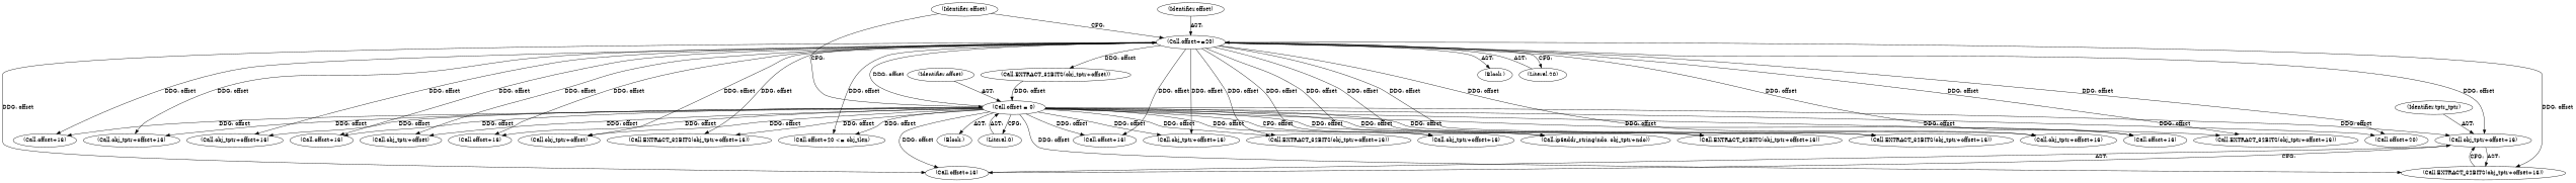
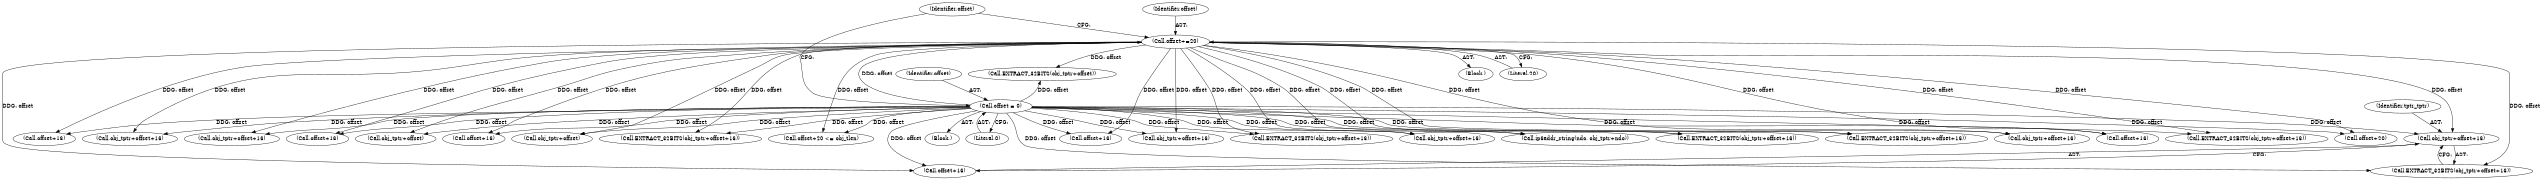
  digraph {
    n1 [label="(Call,obj_tptr+offset+16)"]
    n2 [label="(Call,EXTRACT_32BITS(obj_tptr+offset+16))"]
    n3 [label="(Call,offset+16)"]
    n4 [label="(Call,offset+=20)"]
    n5 [label="(Call,obj_tptr+offset+16)"]
    n6 [label="(Block,)"]
    n7 [label="(Call,obj_tptr+offset)"]
    n8 [label="(Call,obj_tptr+offset+16)"]
    n9 [label="(Call,offset+20)"]
    n10 [label="(Call,obj_tptr+offset+16)"]
    n11 [label="(Call,offset+16)"]
    n12 [label="(Call,EXTRACT_32BITS(obj_tptr+offset+16))"]
    n13 [label="(Literal,20)"]
    n14 [label="(Call,obj_tptr+offset+16)"]
    n15 [label="(Call,EXTRACT_32BITS(obj_tptr+offset+16))"]
    n16 [label="(Call,obj_tptr+offset)"]
    n17 [label="(Call,offset+16)"]
    n18 [label="(Call,EXTRACT_32BITS(obj_tptr+offset+16))"]
    n19 [label="(Call,offset+16)"]
    n20 [label="(Call,EXTRACT_32BITS(obj_tptr+offset+16))"]
    n21 [label="(Call,ip6addr_string(ndo, obj_tptr+ndo))"]
    n22 [label="(Call,EXTRACT_32BITS(obj_tptr+offset))"]
    n23 [label="(Call,obj_tptr+offset+16)"]
    n24 [label="(Call,offset+16)"]
    n25 [label="(Call,offset+20 <= obj_tlen)"]
    n26 [label="(Call,offset+16)"]
    n27 [label="(Call,EXTRACT_32BITS(obj_tptr+offset+16))"]
    n28 [label="(Call,offset = 0)"]
    n29 [label="(Block,)"]
    n30 [label="(Literal,0)"]
    n31 [label="(Identifier,offset)"]
    n32 [label="(Identifier,tptr_tptr)"]
    n33 [label="(Identifier,offset)"]
    n34 [label="(Identifier,offset)"]
    n1 -> n2 [label="AST: "]
    n1 -> n3 [label="CFG: "]
    n2 -> n1 [label="CFG: "]
    n3 -> n1 [label="AST: "]
    n4 -> n1 [label="DDG: offset"]
    n4 -> n2 [label="DDG: offset"]
    n4 -> n3 [label="DDG: offset"]
    n4 -> n5 [label="DDG: offset"]
    n4 -> n6 [label="AST: "]
    n4 -> n7 [label="DDG: offset"]
    n4 -> n8 [label="DDG: offset"]
    n4 -> n9 [label="DDG: offset"]
    n4 -> n10 [label="DDG: offset"]
    n4 -> n11 [label="DDG: offset"]
    n4 -> n12 [label="DDG: offset"]
    n4 -> n13 [label="CFG: "]
    n4 -> n14 [label="DDG: offset"]
    n4 -> n15 [label="DDG: offset"]
    n4 -> n16 [label="DDG: offset"]
    n4 -> n17 [label="DDG: offset"]
    n4 -> n18 [label="DDG: offset"]
    n4 -> n19 [label="DDG: offset"]
    n4 -> n20 [label="DDG: offset"]
    n4 -> n21 [label="DDG: offset"]
    n4 -> n22 [label="DDG: offset"]
    n4 -> n23 [label="DDG: offset"]
    n4 -> n24 [label="DDG: offset"]
    n4 -> n25 [label="DDG: offset"]
    n4 -> n26 [label="DDG: offset"]
    n4 -> n27 [label="DDG: offset"]
    n13 -> n4 [label="AST: "]
    n28 -> n1 [label="DDG: offset"]
    n28 -> n2 [label="DDG: offset"]
    n28 -> n3 [label="DDG: offset"]
    n28 -> n4 [label="DDG: offset"]
    n28 -> n5 [label="DDG: offset"]
    n28 -> n7 [label="DDG: offset"]
    n28 -> n8 [label="DDG: offset"]
    n28 -> n9 [label="DDG: offset"]
    n28 -> n10 [label="DDG: offset"]
    n28 -> n11 [label="DDG: offset"]
    n28 -> n12 [label="DDG: offset"]
    n28 -> n14 [label="DDG: offset"]
    n28 -> n15 [label="DDG: offset"]
    n28 -> n16 [label="DDG: offset"]
    n28 -> n17 [label="DDG: offset"]
    n28 -> n18 [label="DDG: offset"]
    n28 -> n19 [label="DDG: offset"]
    n28 -> n20 [label="DDG: offset"]
-   n28 -> n21 [label="CFG: offset"]
-   n22 -> n28 [label="DDG: offset"]
+   n28 -> n21 [label="DDG: offset"]
+   n28 -> n22 [label="DDG: offset"]
    n28 -> n23 [label="DDG: offset"]
    n28 -> n24 [label="DDG: offset"]
    n28 -> n25 [label="DDG: offset"]
    n28 -> n26 [label="DDG: offset"]
    n28 -> n27 [label="DDG: offset"]
    n28 -> n29 [label="AST: "]
    n28 -> n30 [label="CFG: "]
    n30 -> n28 [label="AST: "]
    n31 -> n28 [label="AST: "]
    n32 -> n1 [label="AST: "]
    n33 -> n4 [label="AST: "]
    n34 -> n4 [label="CFG: "]
    n34 -> n28 [label="CFG: "]
  }
